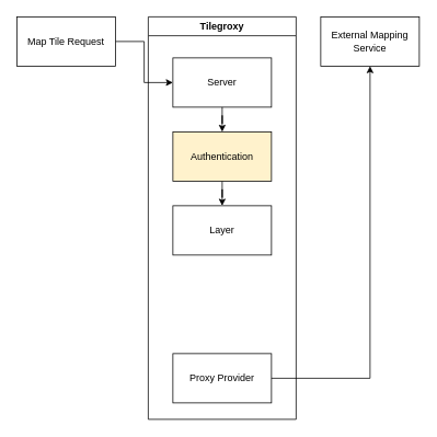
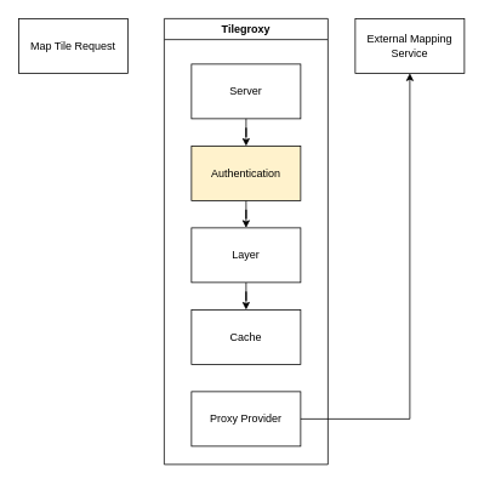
  <mxCell id="0" />
  <mxCell id="1" parent="0" />
- <mxCell id="2" value="" style="edgeStyle=orthogonalEdgeStyle;rounded=0;orthogonalLoop=1;jettySize=auto;html=1;entryX=0;entryY=0.5;entryDx=0;entryDy=0;" edge="1" parent="1" source="3" target="11"><mxGeometry relative="1" as="geometry" /></mxCell>
  <mxCell id="3" value="Map Tile Request" style="rounded=0;whiteSpace=wrap;html=1;" vertex="1" parent="1"><mxGeometry x="20" y="20" width="120" height="60" as="geometry" /></mxCell>
  <mxCell id="4" value="Tilegroxy" style="swimlane;whiteSpace=wrap;html=1;" vertex="1" parent="1"><mxGeometry x="180" y="20" width="180" height="490" as="geometry"><mxRectangle x="290" y="150" width="90" height="30" as="alternateBounds" /></mxGeometry></mxCell>
  <mxCell id="5" value="" style="edgeStyle=orthogonalEdgeStyle;rounded=0;orthogonalLoop=1;jettySize=auto;html=1;" edge="1" parent="4" source="6" target="8"><mxGeometry relative="1" as="geometry" /></mxCell>
  <mxCell id="6" value="Authentication" style="rounded=0;whiteSpace=wrap;html=1;fillColor=#fff2cc;" vertex="1" parent="4"><mxGeometry x="30" y="140" width="120" height="60" as="geometry" /></mxCell>
+ <mxCell id="7" value="" style="edgeStyle=orthogonalEdgeStyle;rounded=0;orthogonalLoop=1;jettySize=auto;html=1;" edge="1" parent="4" source="8" target="9"><mxGeometry relative="1" as="geometry" /></mxCell>
  <mxCell id="8" value="Layer" style="whiteSpace=wrap;html=1;rounded=0;" vertex="1" parent="4"><mxGeometry x="30" y="230" width="120" height="60" as="geometry" /></mxCell>
+ <mxCell id="9" value="Cache" style="whiteSpace=wrap;html=1;rounded=0;" vertex="1" parent="4"><mxGeometry x="30" y="320" width="120" height="60" as="geometry" /></mxCell>
  <mxCell id="10" value="Proxy Provider" style="whiteSpace=wrap;html=1;rounded=0;" vertex="1" parent="4"><mxGeometry x="30" y="410" width="120" height="60" as="geometry" /></mxCell>
  <mxCell id="11" value="Server" style="rounded=0;whiteSpace=wrap;html=1;" vertex="1" parent="4"><mxGeometry x="30" y="50" width="120" height="60" as="geometry" /></mxCell>
  <mxCell id="12" value="" style="edgeStyle=orthogonalEdgeStyle;rounded=0;orthogonalLoop=1;jettySize=auto;html=1;" edge="1" parent="4" source="11" target="6"><mxGeometry relative="1" as="geometry" /></mxCell>
  <mxCell id="13" value="External Mapping Service" style="whiteSpace=wrap;html=1;rounded=0;" vertex="1" parent="1"><mxGeometry x="390" y="20" width="120" height="60" as="geometry" /></mxCell>
  <mxCell id="14" value="" style="edgeStyle=orthogonalEdgeStyle;rounded=0;orthogonalLoop=1;jettySize=auto;html=1;" edge="1" parent="1" source="10" target="13"><mxGeometry relative="1" as="geometry" /></mxCell>
